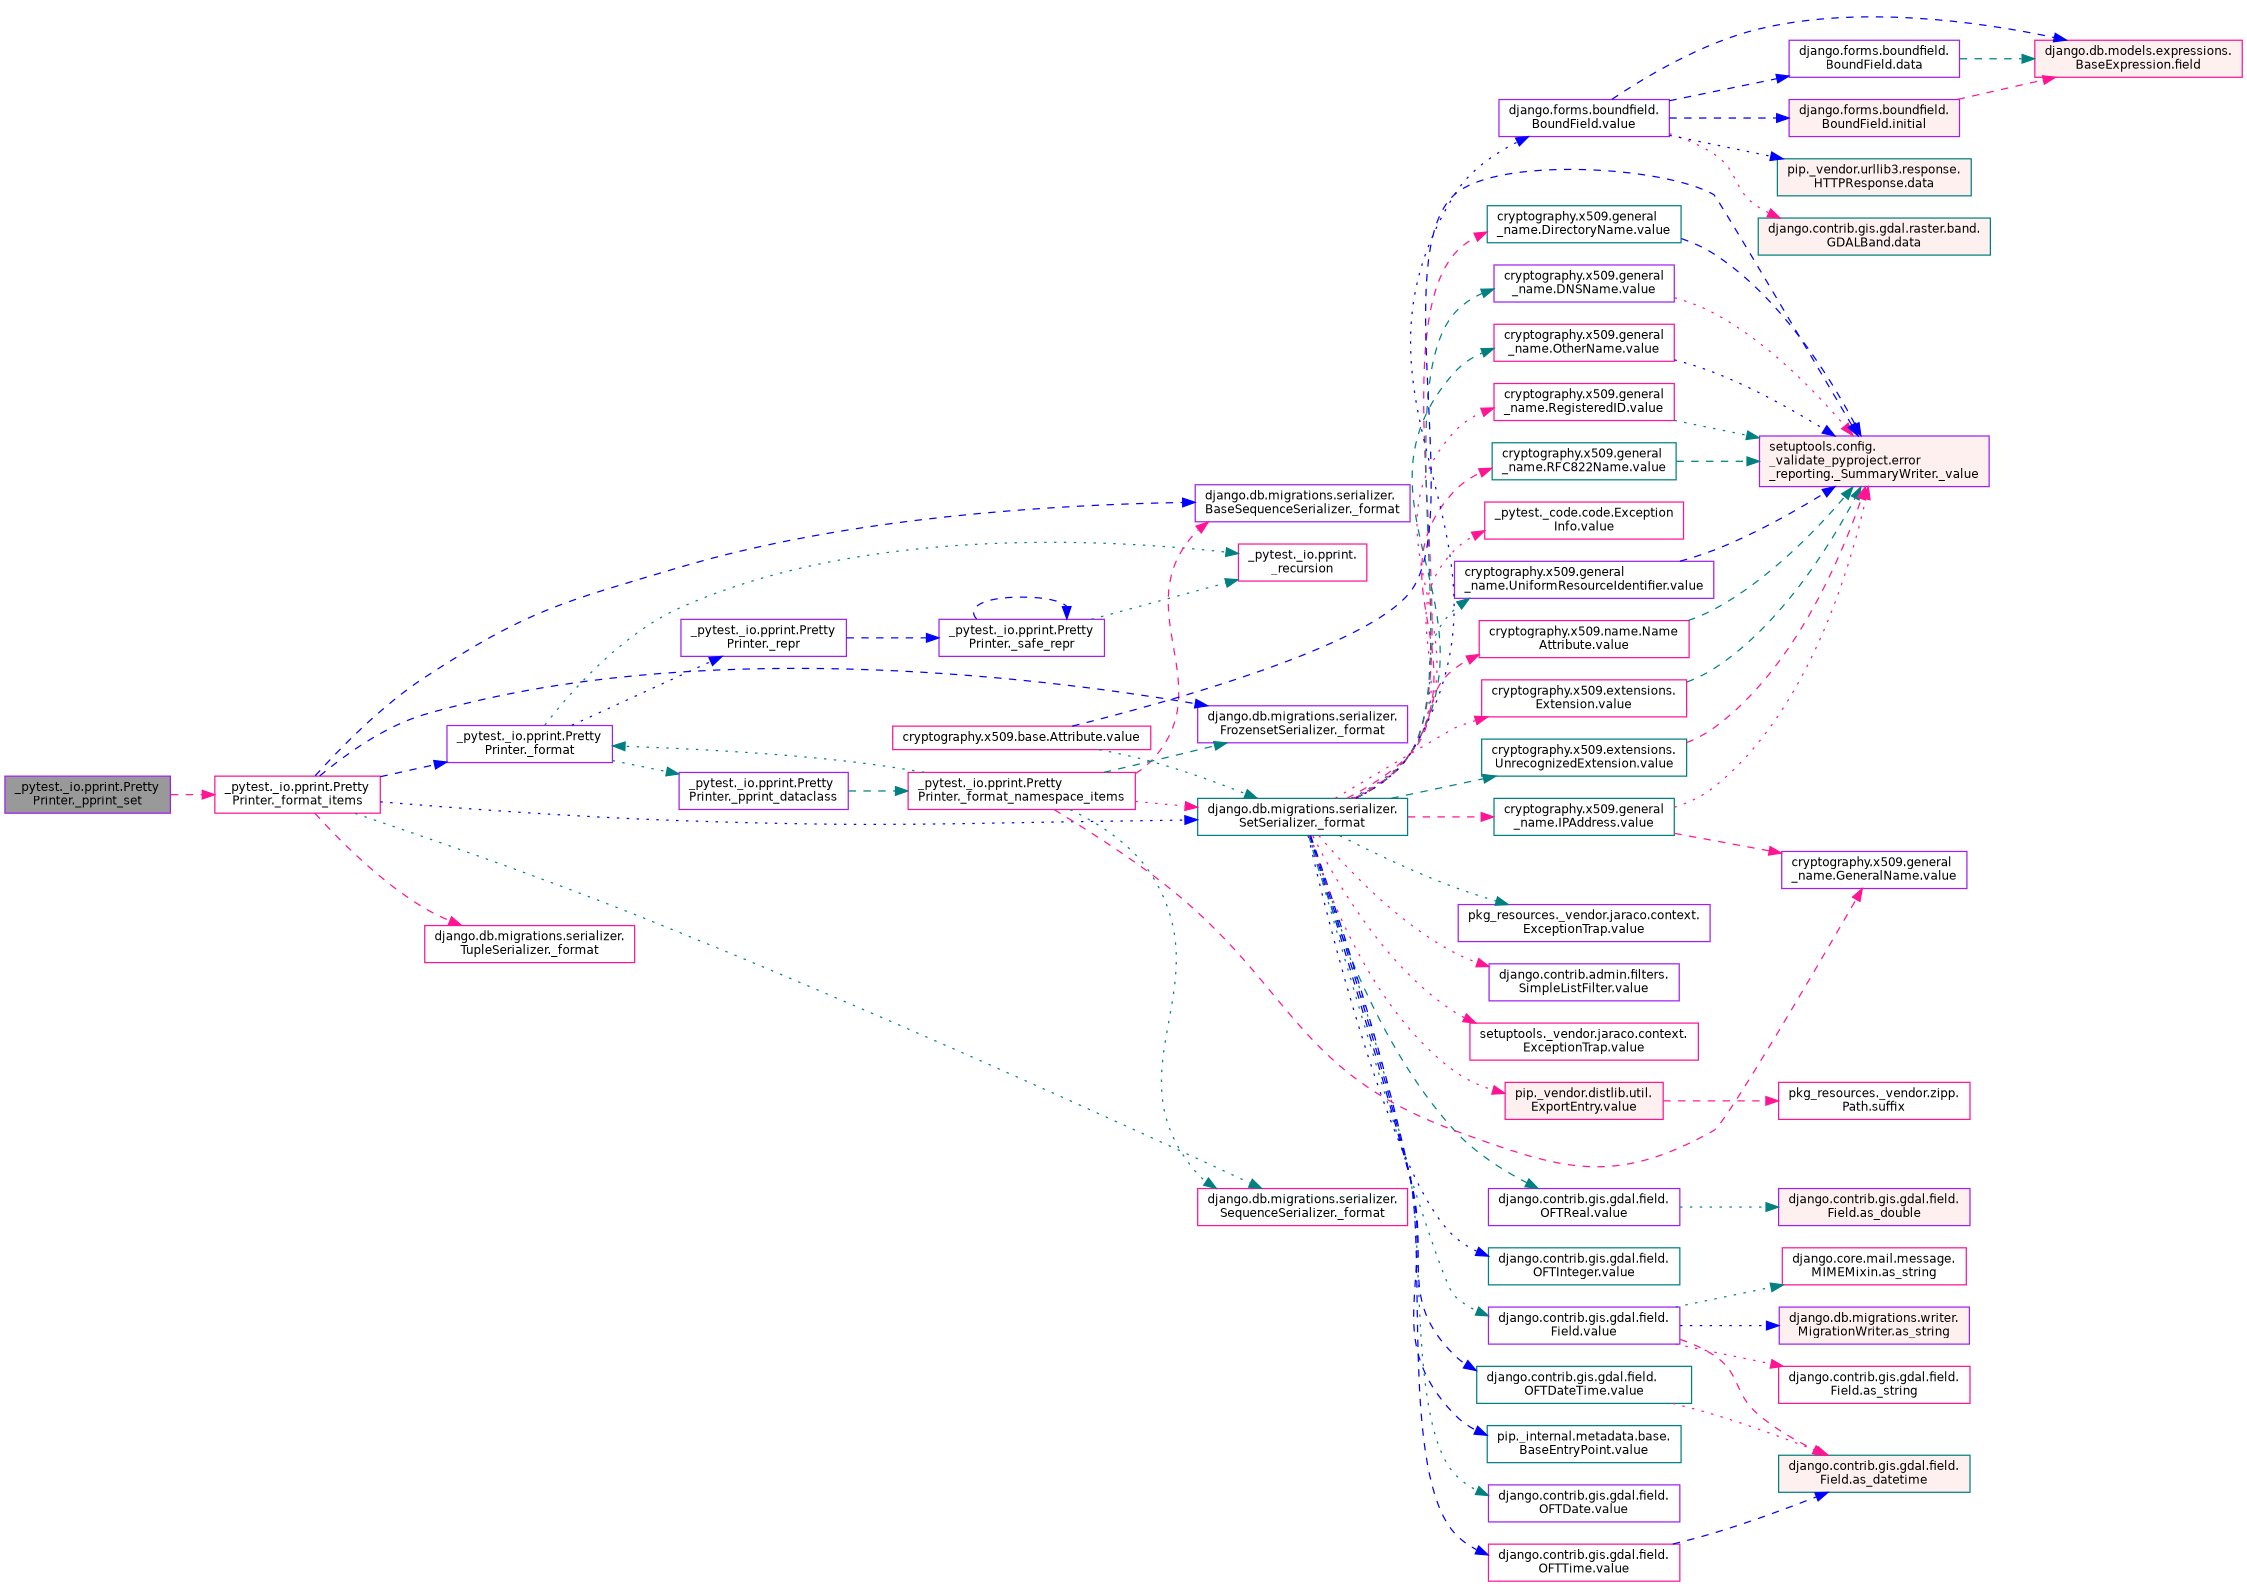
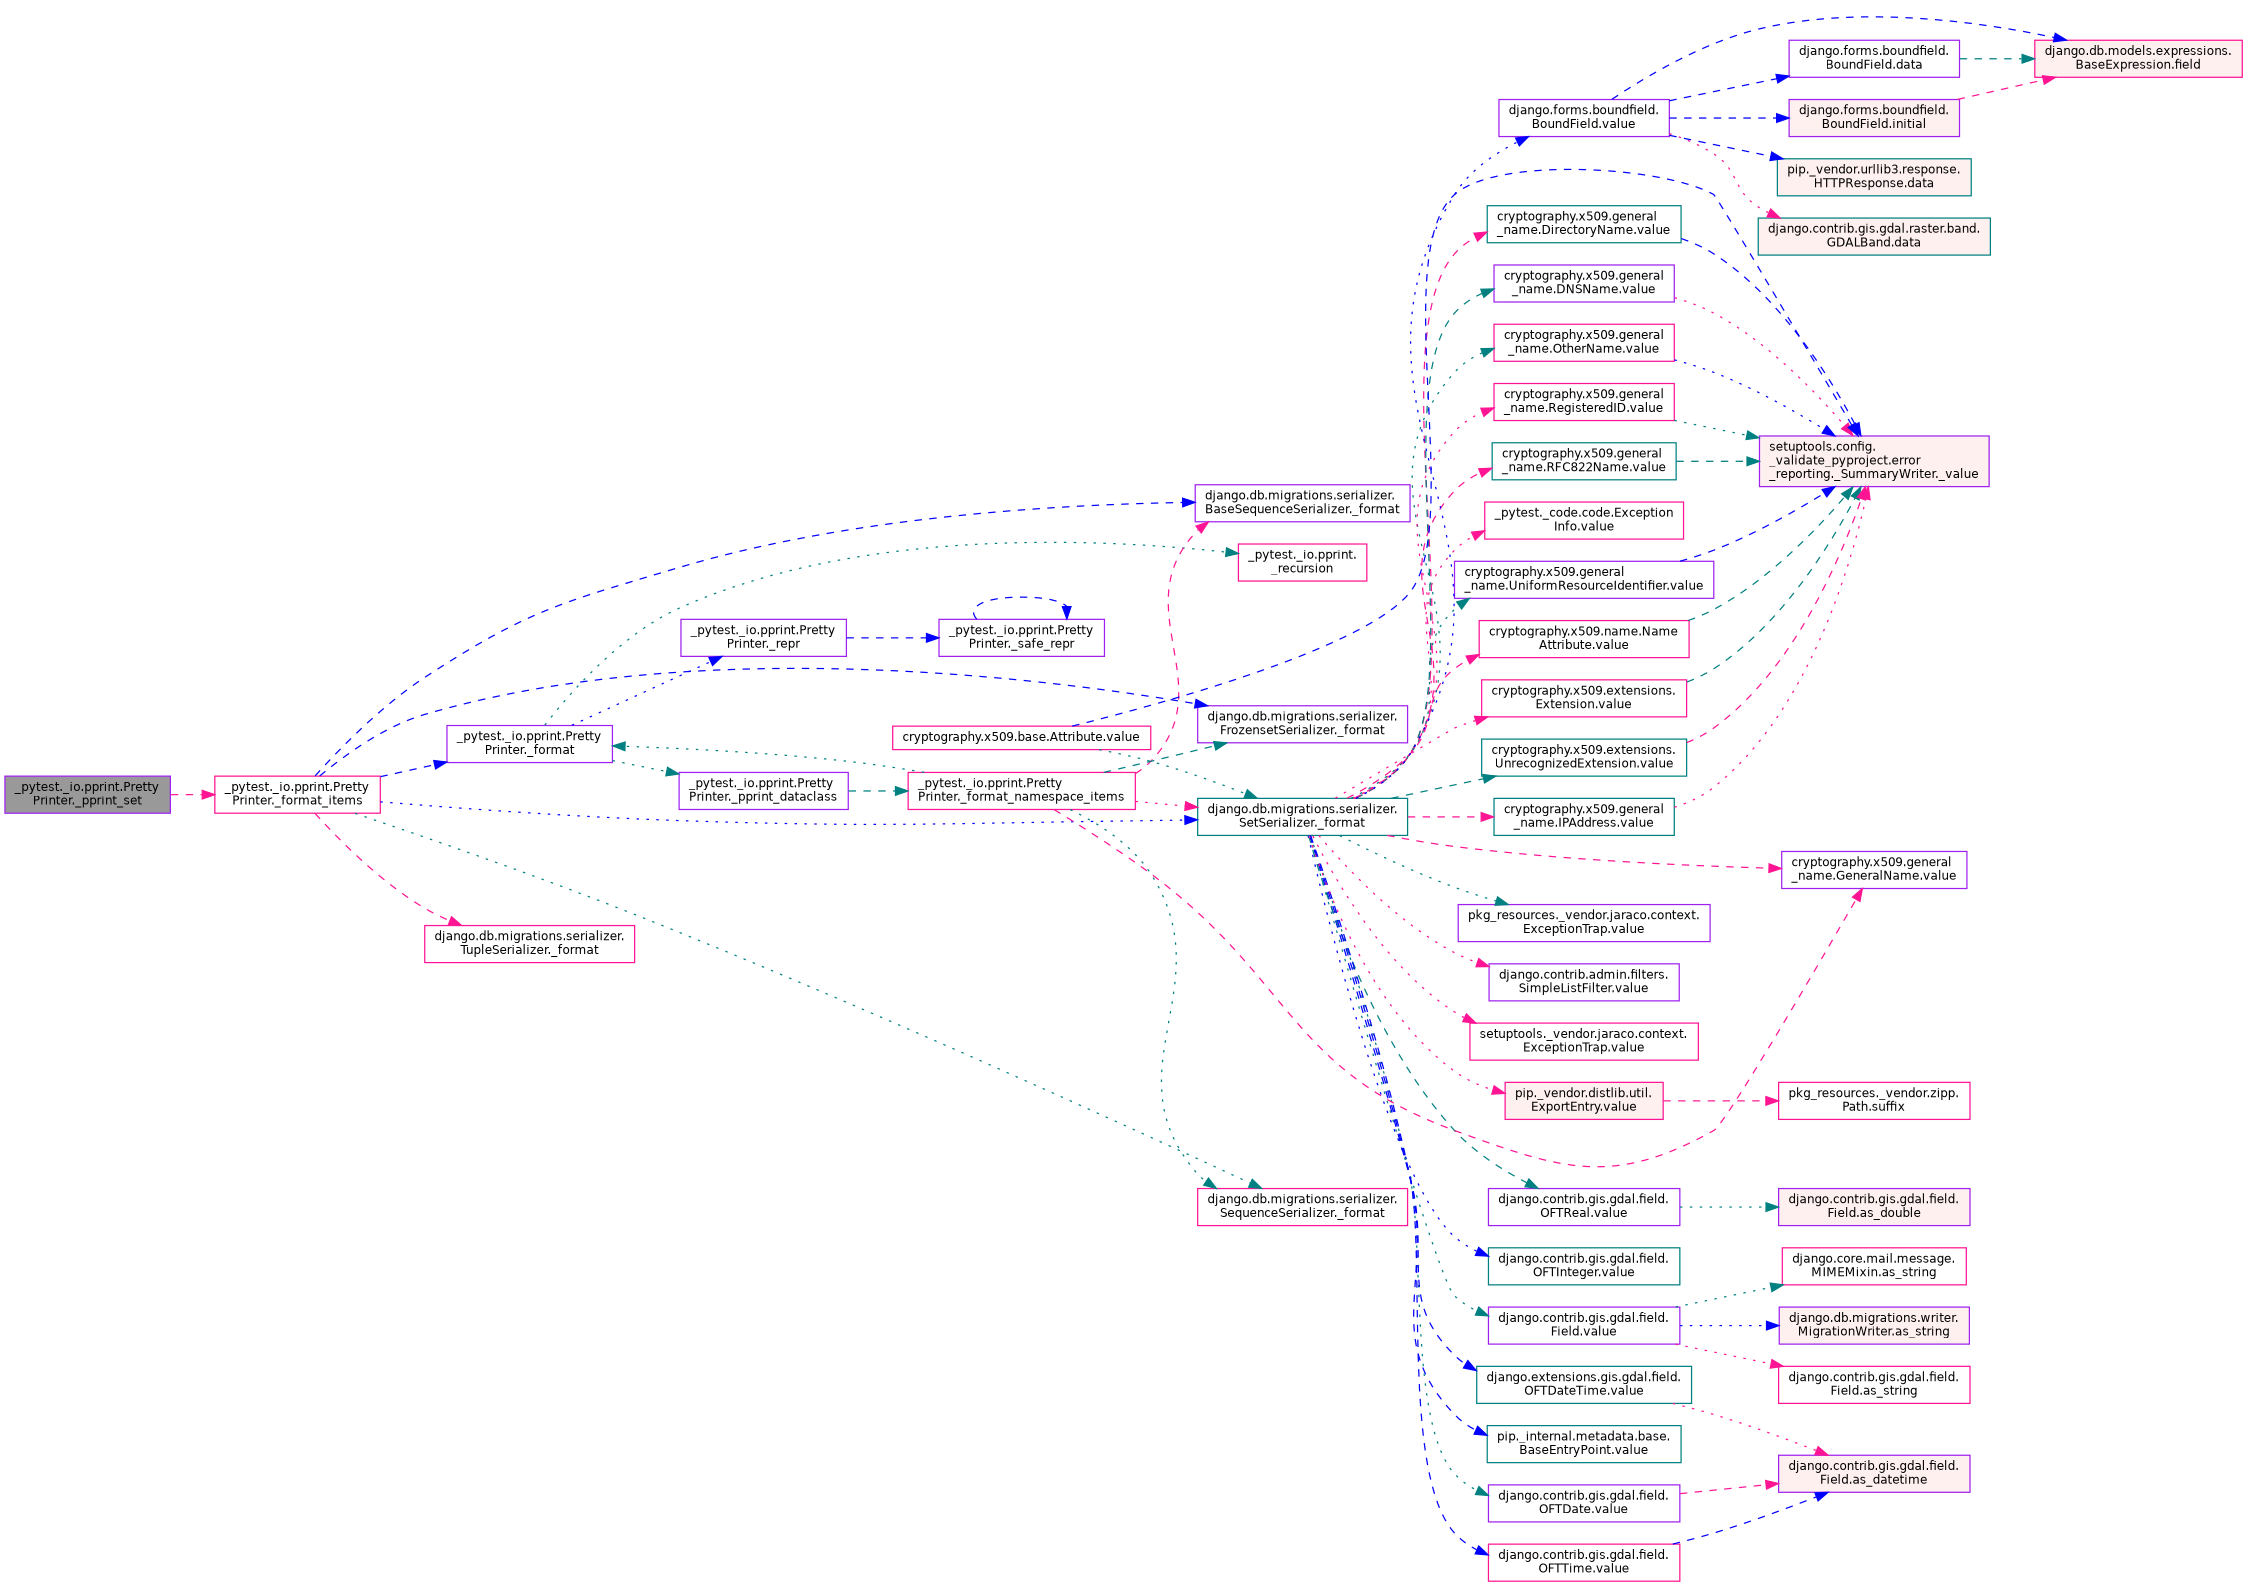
  digraph {
    rankdir=LR
    node [color=purple fillcolor=white fontname=Helvetica fontsize=10 shape=box style=filled]
    edge [color=deeppink fontname=Helvetica fontsize=10 labelfontname=Helvetica labelfontsize=10 style=dashed]
    n1 [fillcolor=grey60 fontcolor=black height=0.2 label="_pytest._io.pprint.Pretty\lPrinter._pprint_set" width=0.4]
    n2 [color=deeppink height=0.2 label="_pytest._io.pprint.Pretty\lPrinter._format_items" width=0.4]
    n3 [height=0.2 label="_pytest._io.pprint.Pretty\lPrinter._format" width=0.4]
    n4 [height=0.2 label="django.db.migrations.serializer.\lBaseSequenceSerializer._format" width=0.4]
    n5 [height=0.2 label="django.db.migrations.serializer.\lFrozensetSerializer._format" width=0.4]
    n6 [color=deeppink height=0.2 label="django.db.migrations.serializer.\lSequenceSerializer._format" width=0.4]
    n7 [color=teal height=0.2 label="django.db.migrations.serializer.\lSetSerializer._format" width=0.4]
    n8 [color=deeppink height=0.2 label="django.db.migrations.serializer.\lTupleSerializer._format" width=0.4]
    n9 [height=0.2 label="_pytest._io.pprint.Pretty\lPrinter._pprint_dataclass" width=0.4]
    n10 [color=deeppink height=0.2 label="_pytest._io.pprint.\l_recursion" width=0.4]
    n11 [height=0.2 label="_pytest._io.pprint.Pretty\lPrinter._repr" width=0.4]
    n12 [color=deeppink height=0.2 label="_pytest._code.code.Exception\lInfo.value" width=0.4]
    n13 [color=deeppink height=0.2 label="cryptography.x509.extensions.\lExtension.value" width=0.4]
    n14 [color=teal height=0.2 label="cryptography.x509.extensions.\lUnrecognizedExtension.value" width=0.4]
    n15 [color=teal height=0.2 label="cryptography.x509.general\l_name.DirectoryName.value" width=0.4]
    n16 [height=0.2 label="cryptography.x509.general\l_name.DNSName.value" width=0.4]
    n17 [height=0.2 label="cryptography.x509.general\l_name.GeneralName.value" width=0.4]
    n18 [color=teal height=0.2 label="cryptography.x509.general\l_name.IPAddress.value" width=0.4]
    n19 [color=deeppink height=0.2 label="cryptography.x509.general\l_name.OtherName.value" width=0.4]
    n20 [color=deeppink height=0.2 label="cryptography.x509.general\l_name.RegisteredID.value" width=0.4]
    n21 [color=teal height=0.2 label="cryptography.x509.general\l_name.RFC822Name.value" width=0.4]
    n22 [height=0.2 label="cryptography.x509.general\l_name.UniformResourceIdentifier.value" width=0.4]
    n23 [color=deeppink height=0.2 label="cryptography.x509.name.Name\lAttribute.value" width=0.4]
    n24 [height=0.2 label="django.contrib.admin.filters.\lSimpleListFilter.value" width=0.4]
    n25 [height=0.2 label="django.contrib.gis.gdal.field.\lField.value" width=0.4]
    n26 [height=0.2 label="django.contrib.gis.gdal.field.\lOFTDate.value" width=0.4]
-   n27 [color=teal height=0.2 label="django.contrib.gis.gdal.field.\lOFTDateTime.value" width=0.4]
+   n27 [color=teal height=0.2 label="django.extensions.gis.gdal.field.\lOFTDateTime.value" width=0.4]
    n28 [color=teal height=0.2 label="django.contrib.gis.gdal.field.\lOFTInteger.value" width=0.4]
    n29 [height=0.2 label="django.contrib.gis.gdal.field.\lOFTReal.value" width=0.4]
    n30 [color=deeppink height=0.2 label="django.contrib.gis.gdal.field.\lOFTTime.value" width=0.4]
    n31 [height=0.2 label="django.forms.boundfield.\lBoundField.value" width=0.4]
    n32 [color=teal height=0.2 label="pip._internal.metadata.base.\lBaseEntryPoint.value" width=0.4]
    n33 [color=deeppink fillcolor="#FFF0F0" height=0.2 label="pip._vendor.distlib.util.\lExportEntry.value" width=0.4]
    n34 [height=0.2 label="pkg_resources._vendor.jaraco.context.\lExceptionTrap.value" width=0.4]
    n35 [color=deeppink height=0.2 label="setuptools._vendor.jaraco.context.\lExceptionTrap.value" width=0.4]
    n36 [color=deeppink height=0.2 label="_pytest._io.pprint.Pretty\lPrinter._format_namespace_items" width=0.4]
    n37 [height=0.2 label="_pytest._io.pprint.Pretty\lPrinter._safe_repr" width=0.4]
    n38 [color=deeppink height=0.2 label="cryptography.x509.base.Attribute.value" width=0.4]
    n39 [fillcolor="#FFF0F0" height=0.2 label="setuptools.config.\l_validate_pyproject.error\l_reporting._SummaryWriter._value" width=0.4]
    n40 [color=deeppink height=0.2 label="django.contrib.gis.gdal.field.\lField.as_string" width=0.4]
    n41 [color=deeppink height=0.2 label="django.core.mail.message.\lMIMEMixin.as_string" width=0.4]
    n42 [fillcolor="#FFF0F0" height=0.2 label="django.db.migrations.writer.\lMigrationWriter.as_string" width=0.4]
-   n43 [color=teal fillcolor="#FFF0F0" height=0.2 label="django.contrib.gis.gdal.field.\lField.as_datetime" width=0.4]
+   n43 [fillcolor="#FFF0F0" height=0.2 label="django.contrib.gis.gdal.field.\lField.as_datetime" width=0.4]
    n44 [fillcolor="#FFF0F0" height=0.2 label="django.contrib.gis.gdal.field.\lField.as_double" width=0.4]
    n45 [color=teal fillcolor="#FFF0F0" height=0.2 label="django.contrib.gis.gdal.raster.band.\lGDALBand.data" width=0.4]
    n46 [height=0.2 label="django.forms.boundfield.\lBoundField.data" width=0.4]
    n47 [color=deeppink fillcolor="#FFF0F0" height=0.2 label="django.db.models.expressions.\lBaseExpression.field" width=0.4]
    n48 [color=teal fillcolor="#FFF0F0" height=0.2 label="pip._vendor.urllib3.response.\lHTTPResponse.data" width=0.4]
    n49 [fillcolor="#FFF0F0" height=0.2 label="django.forms.boundfield.\lBoundField.initial" width=0.4]
    n50 [color=deeppink height=0.2 label="pkg_resources._vendor.zipp.\lPath.suffix" width=0.4]
    n1 -> n2
    n2 -> n3 [color=blue]
    n2 -> n4 [color=blue]
    n2 -> n5 [color=blue]
    n2 -> n6 [color=teal style=dotted]
    n2 -> n7 [color=blue style=dotted]
    n2 -> n8
    n3 -> n9 [color=teal style=dotted]
    n3 -> n10 [color=teal style=dotted]
    n3 -> n11 [color=blue style=dotted]
    n7 -> n12 [style=dotted]
    n7 -> n13 [style=dotted]
    n7 -> n14 [color=teal]
    n7 -> n15
    n7 -> n16 [color=teal]
-   n18 -> n17
+   n7 -> n17
    n7 -> n18
-   n7 -> n19 [color=teal]
+   n7 -> n19 [color=teal style=dotted]
    n7 -> n20 [style=dotted]
    n7 -> n21
    n7 -> n22 [color=teal style=dotted]
    n7 -> n23
    n7 -> n24 [style=dotted]
    n7 -> n25 [color=teal style=dotted]
    n7 -> n26 [color=teal style=dotted]
    n7 -> n27 [color=blue]
    n7 -> n28 [color=blue style=dotted]
    n7 -> n29 [color=teal]
    n7 -> n30 [color=blue]
    n7 -> n31 [color=blue style=dotted]
    n7 -> n32 [color=blue]
    n7 -> n33 [style=dotted]
    n7 -> n34 [color=teal style=dotted]
    n7 -> n35 [style=dotted]
    n9 -> n36 [color=teal]
    n11 -> n37 [color=blue]
    n13 -> n39 [color=teal]
    n14 -> n39
    n15 -> n39 [color=blue]
    n16 -> n39 [style=dotted]
    n18 -> n39 [style=dotted]
    n19 -> n39 [color=blue style=dotted]
    n20 -> n39 [color=teal style=dotted]
    n21 -> n39 [color=teal]
    n22 -> n39 [color=blue]
    n23 -> n39 [color=teal]
    n25 -> n40 [style=dotted]
    n25 -> n41 [color=teal style=dotted]
    n25 -> n42 [color=blue style=dotted]
-   n25 -> n43
+   n26 -> n43
    n27 -> n43 [style=dotted]
    n29 -> n44 [color=teal style=dotted]
    n30 -> n43 [color=blue]
    n31 -> n45 [style=dotted]
    n31 -> n46 [color=blue]
    n31 -> n47 [color=blue]
-   n31 -> n48 [color=blue style=dotted]
+   n31 -> n48 [color=blue]
    n31 -> n49 [color=blue]
    n33 -> n50
    n36 -> n3 [color=teal style=dotted]
    n36 -> n4
    n36 -> n5 [color=teal]
    n36 -> n6 [color=teal style=dotted]
    n36 -> n7 [style=dotted]
    n36 -> n17
-   n37 -> n10 [color=teal style=dotted]
    n37 -> n37 [color=blue]
    n38 -> n7 [color=teal style=dotted]
    n38 -> n39 [color=blue]
    n46 -> n47 [color=teal]
    n49 -> n47
  }
